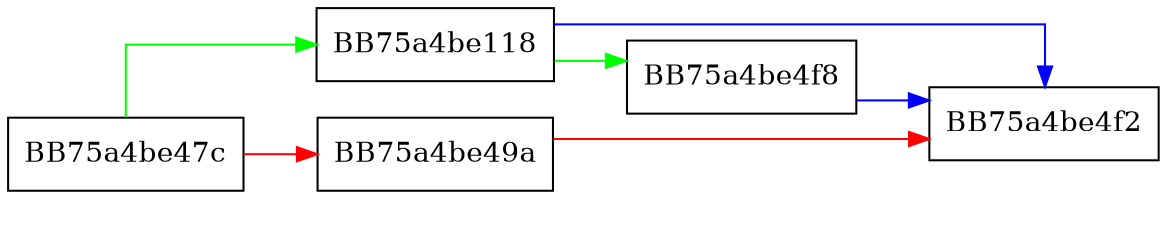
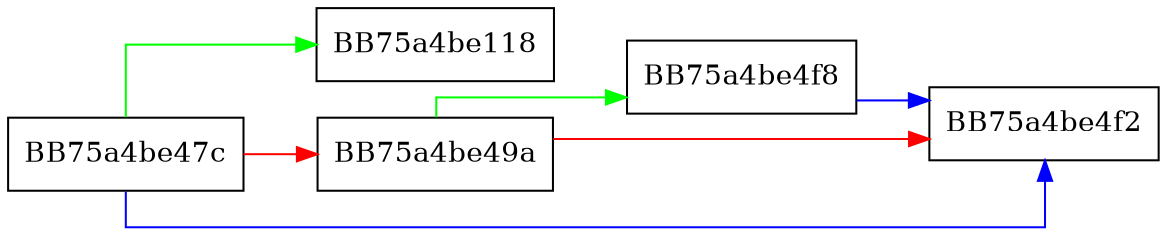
  digraph {
    rankdir=LR
    splines=ortho
    node [shape=box]
    edge [color=blue]
    n1 [label=BB75a4be118]
    BB75a4be47c
    BB75a4be49a
    BB75a4be4f2
    BB75a4be4f8
-   n1 -> BB75a4be4f2
+   BB75a4be47c -> BB75a4be4f2
    BB75a4be47c -> n1 [color=green]
    BB75a4be47c -> BB75a4be49a [color=red]
    BB75a4be49a -> BB75a4be4f2 [color=red]
-   n1 -> BB75a4be4f8 [color=green]
+   BB75a4be49a -> BB75a4be4f8 [color=green]
    BB75a4be4f8 -> BB75a4be4f2
  }
